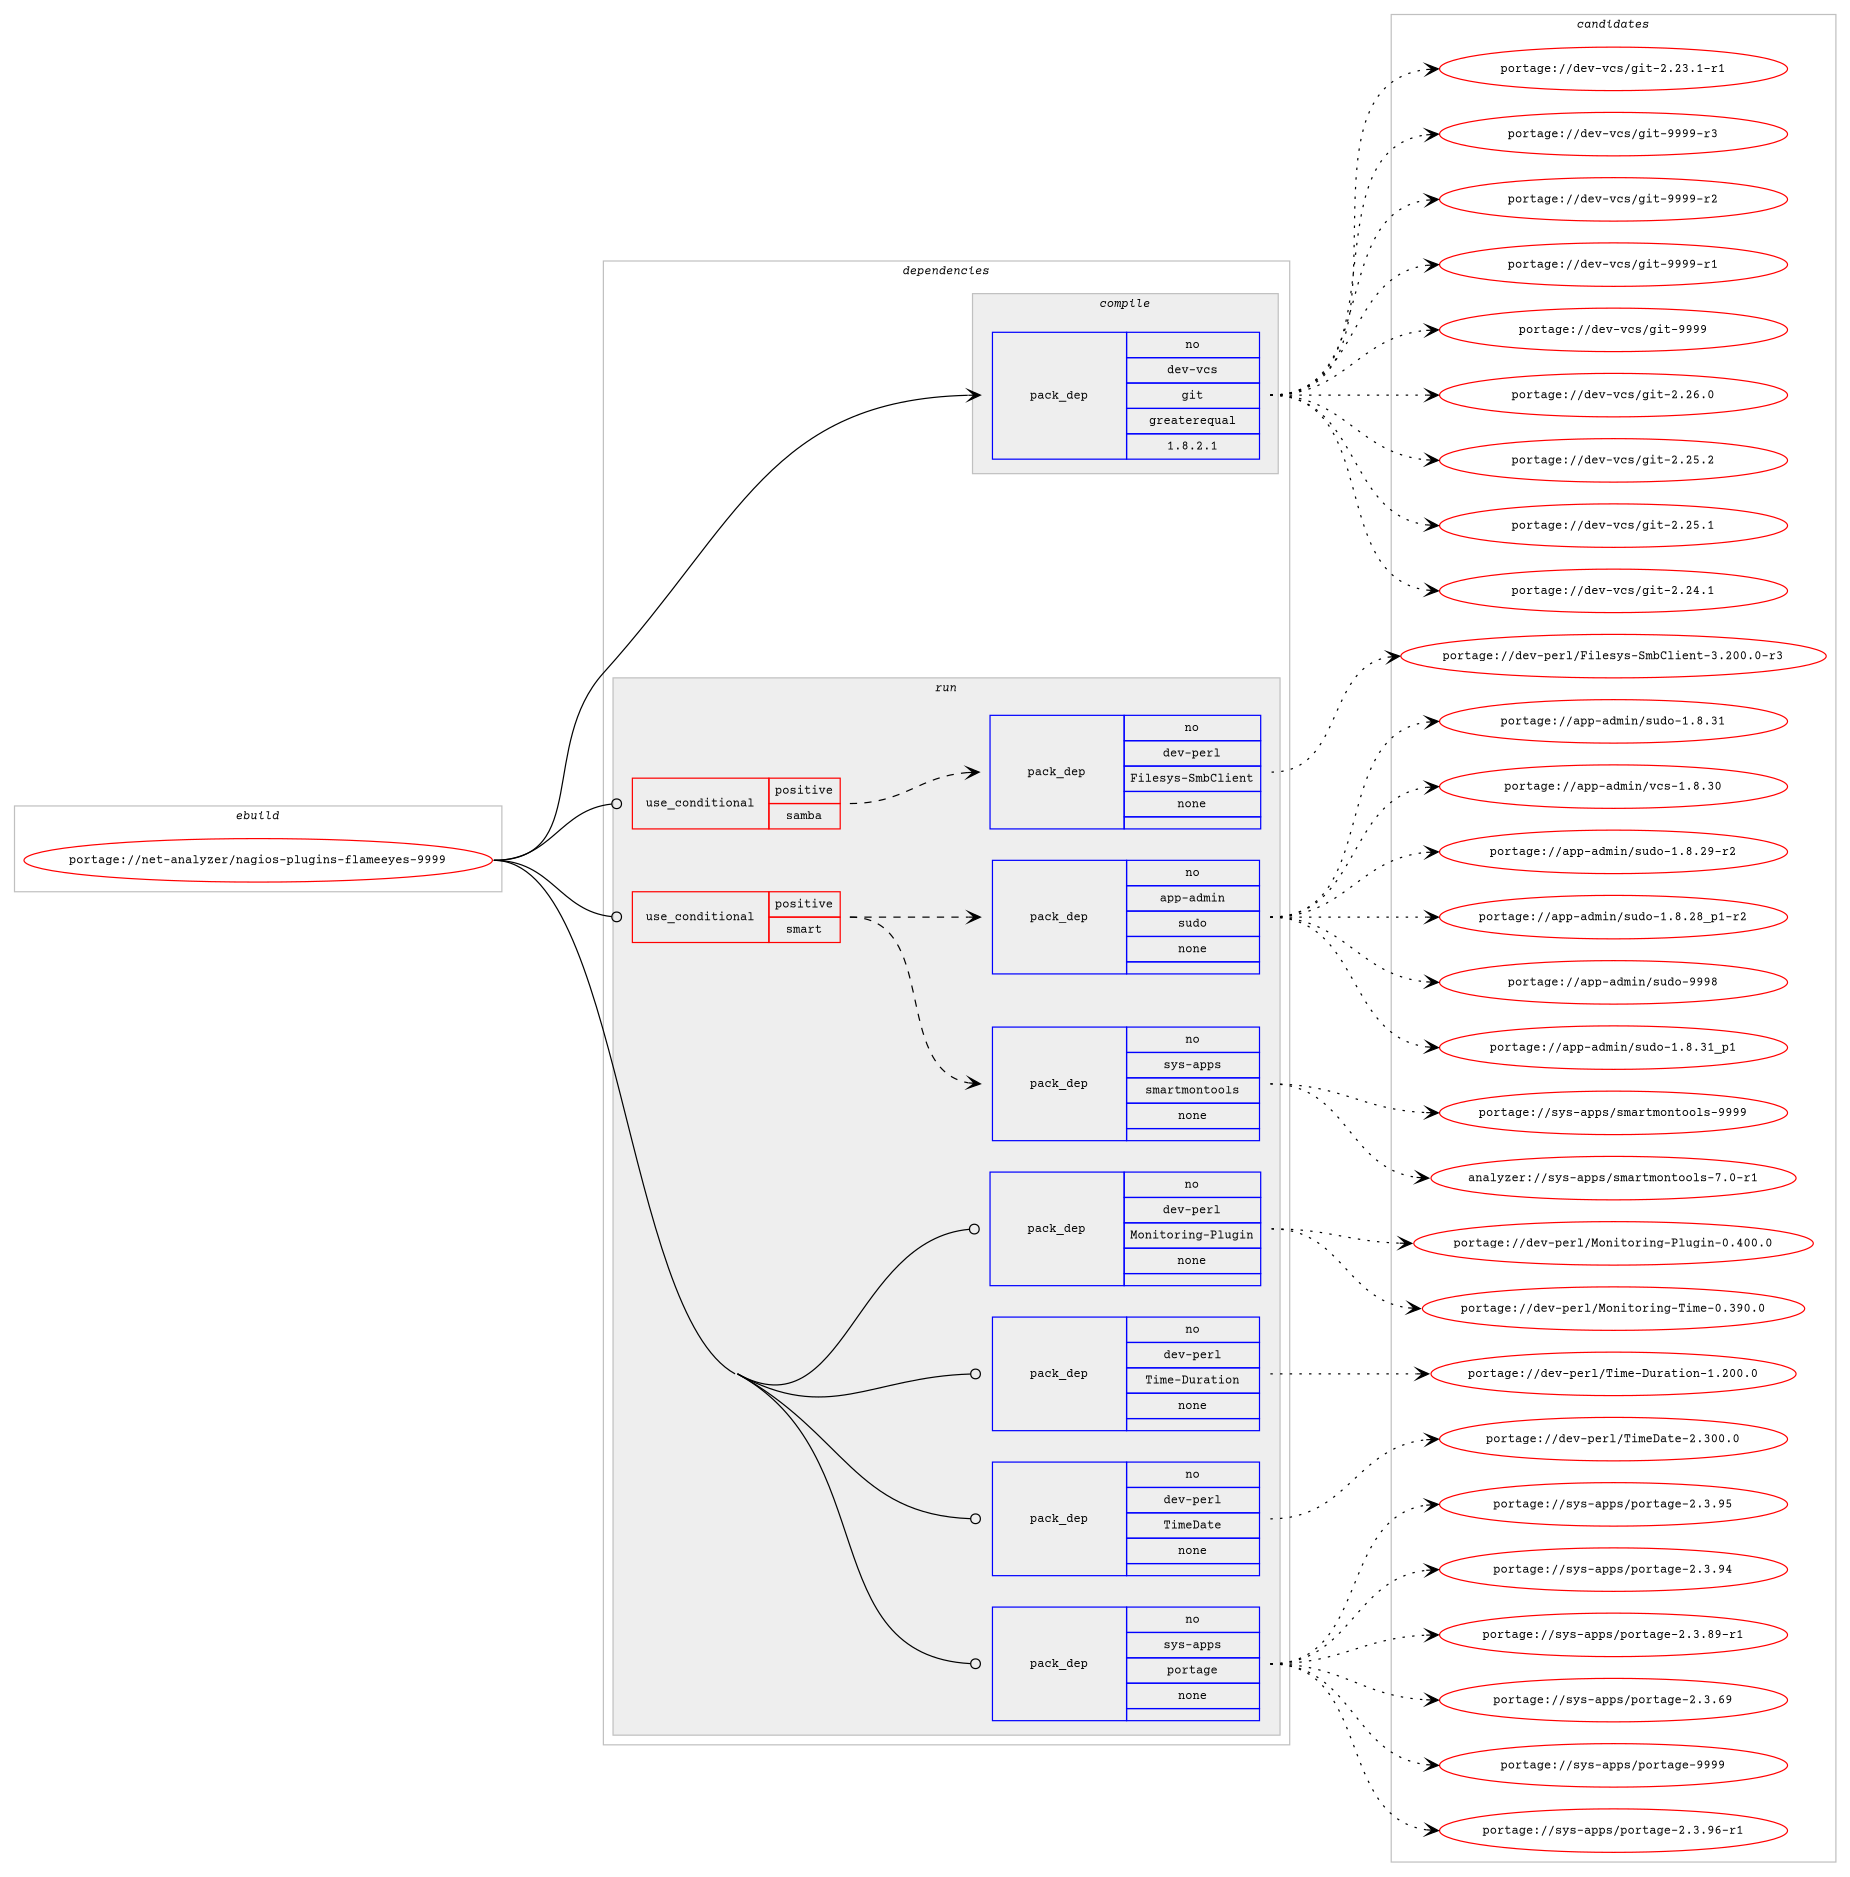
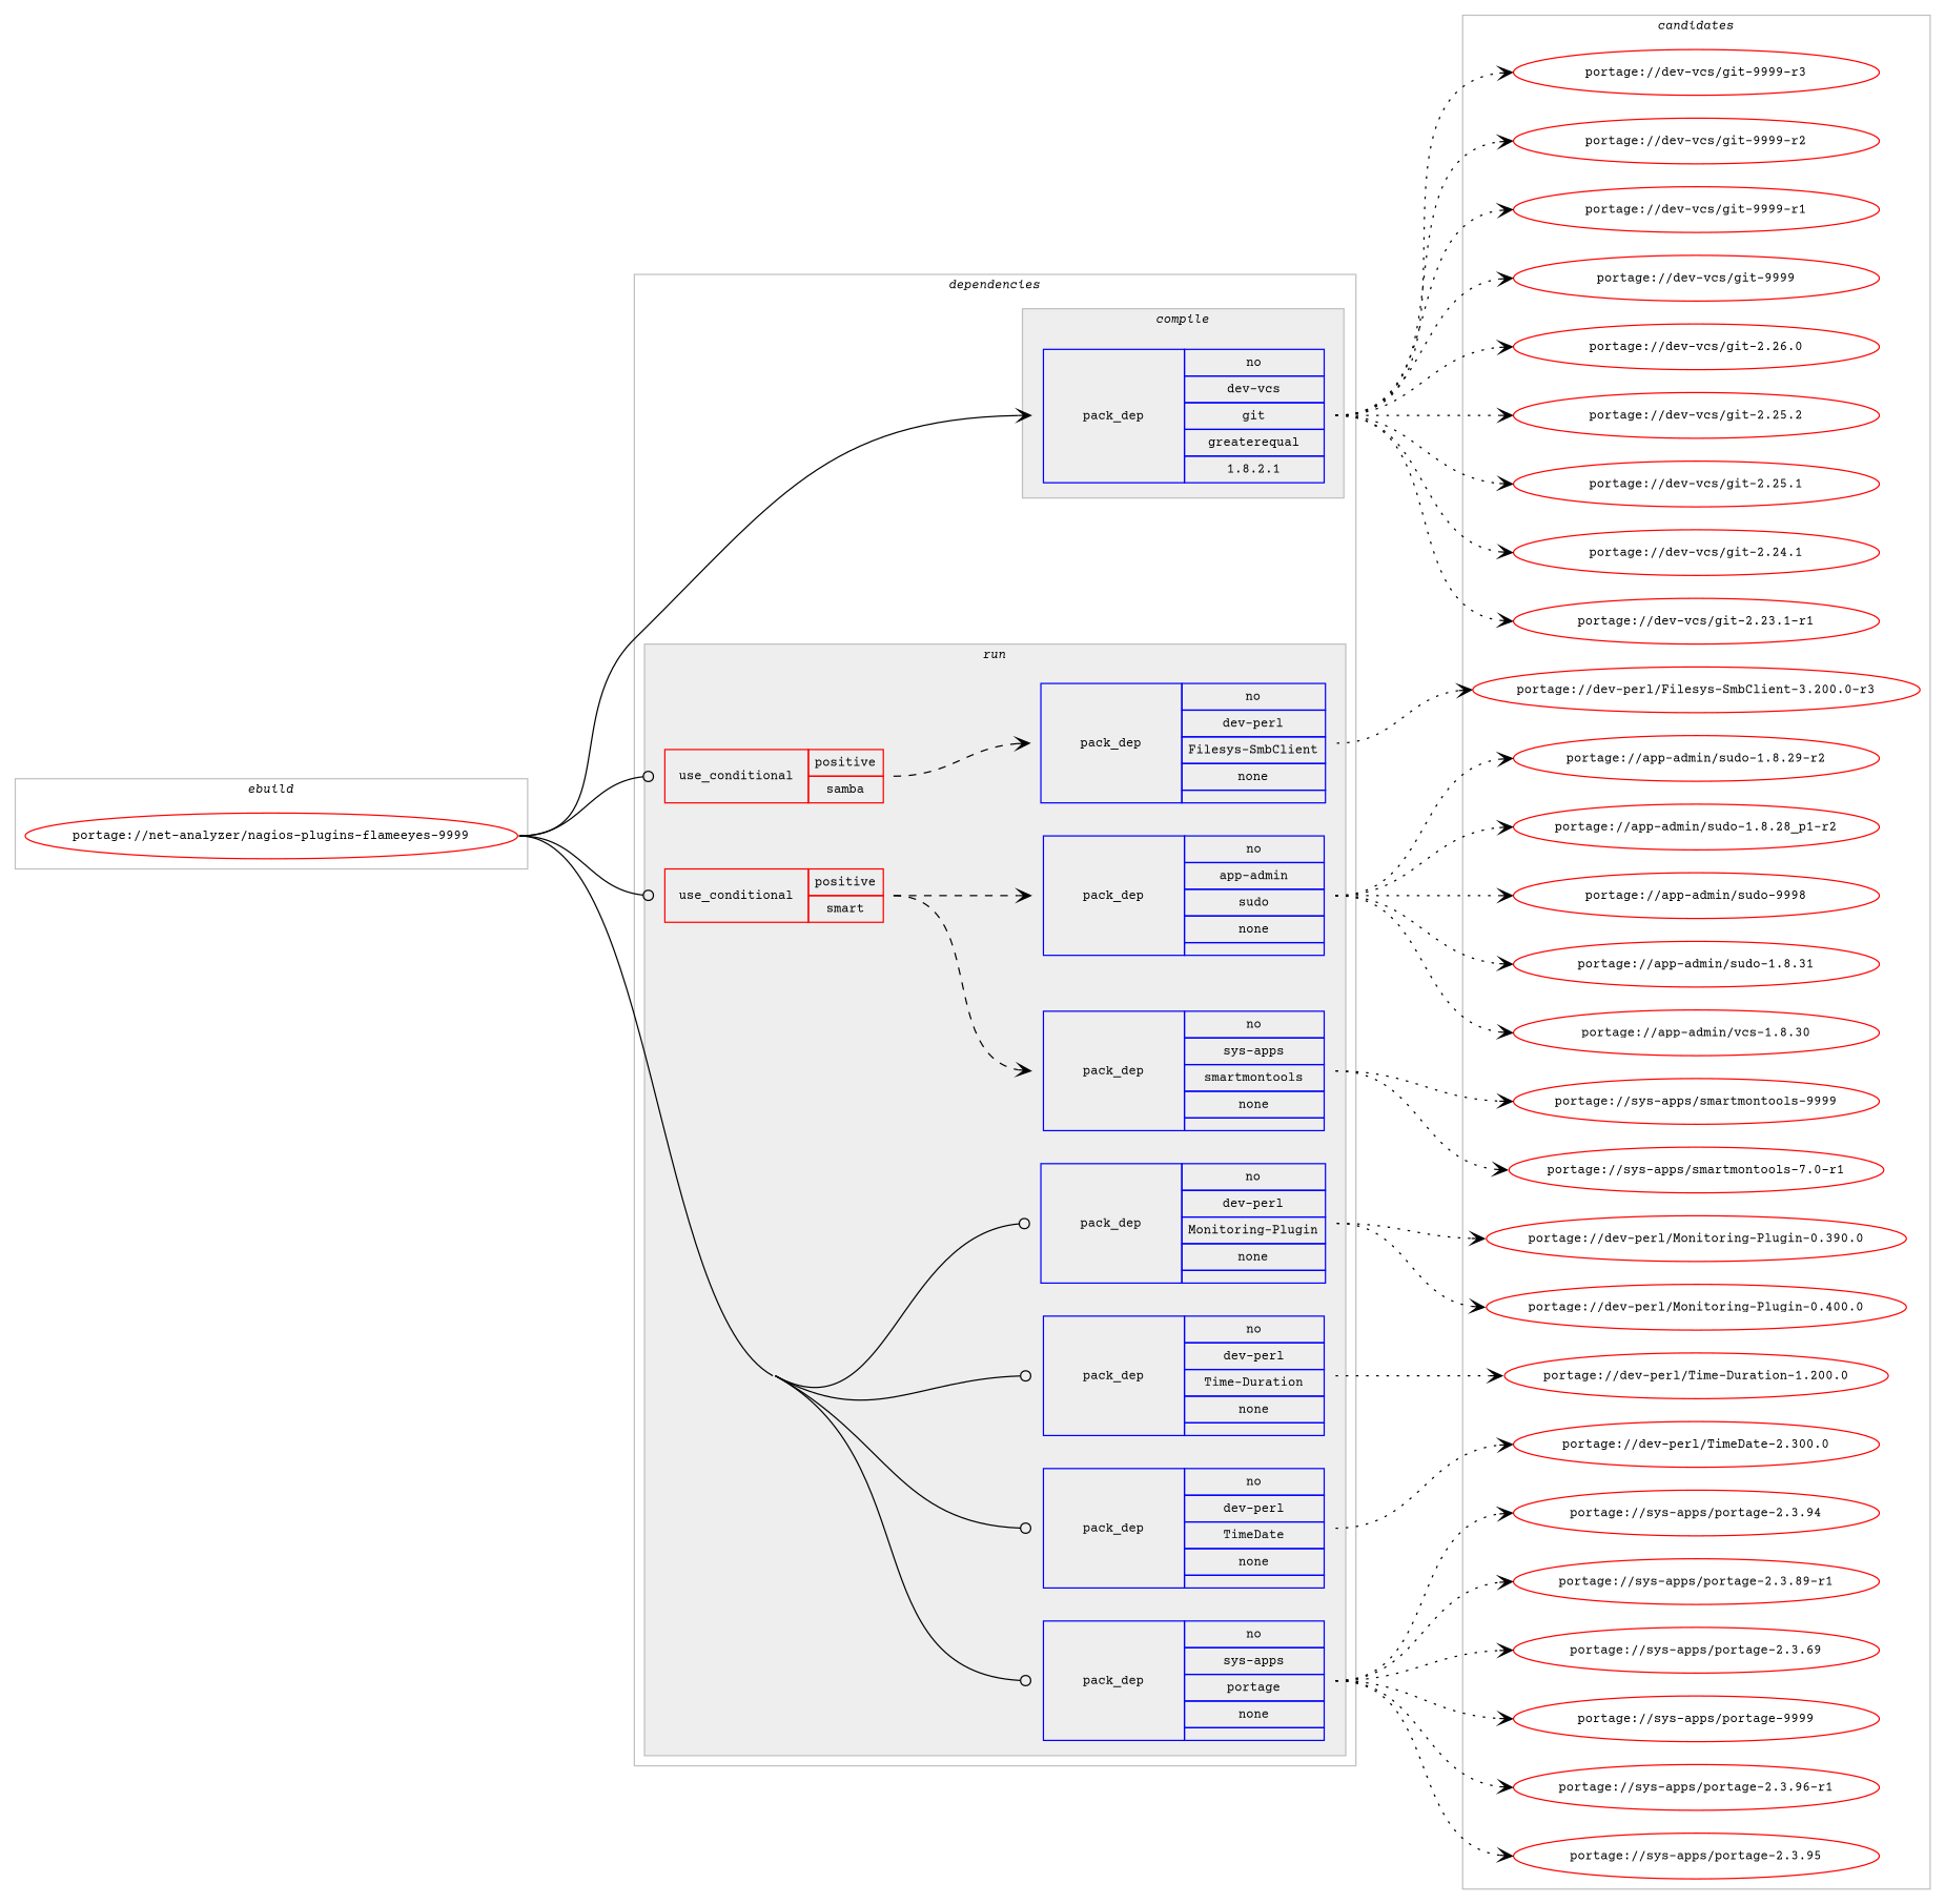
  digraph {
    compound=true
    concentrate=true
    fontname="Courier Prime"
    fontsize=10
    newrank=true
    rankdir=LR
    ranksep=1.5
    node [color=red fontname="Courier Prime" fontsize=10]
    edge [arrowhead=vee fontname="Courier Prime" headport=w style=dotted tailport=e weight=100]
    n1 [label="portage://net-analyzer/nagios-plugins-flameeyes-9999" width=4]
    n2 [color=blue label=<<TABLE BORDER="0" CELLBORDER="1" CELLSPACING="0" CELLPADDING="4" WIDTH="220"><TR><TD ROWSPAN="6" CELLPADDING="30">pack_dep</TD></TR><TR><TD WIDTH="110">no</TD></TR><TR><TD>dev-vcs</TD></TR><TR><TD>git</TD></TR><TR><TD>greaterequal</TD></TR><TR><TD>1.8.2.1</TD></TR></TABLE>> shape=none]
    n3 [color=blue label=<<TABLE BORDER="0" CELLBORDER="1" CELLSPACING="0" CELLPADDING="4" WIDTH="220"><TR><TD ROWSPAN="6" CELLPADDING="30">pack_dep</TD></TR><TR><TD WIDTH="110">no</TD></TR><TR><TD>dev-perl</TD></TR><TR><TD>Filesys-SmbClient</TD></TR><TR><TD>none</TD></TR><TR><TD></TD></TR></TABLE>> shape=none]
    n4 [label=<<TABLE BORDER="0" CELLBORDER="1" CELLSPACING="0" CELLPADDING="4"><TR><TD ROWSPAN="3" CELLPADDING="10">use_conditional</TD></TR><TR><TD>positive</TD></TR><TR><TD>samba</TD></TR></TABLE>> shape=none]
    n5 [color=blue label=<<TABLE BORDER="0" CELLBORDER="1" CELLSPACING="0" CELLPADDING="4" WIDTH="220"><TR><TD ROWSPAN="6" CELLPADDING="30">pack_dep</TD></TR><TR><TD WIDTH="110">no</TD></TR><TR><TD>sys-apps</TD></TR><TR><TD>smartmontools</TD></TR><TR><TD>none</TD></TR><TR><TD></TD></TR></TABLE>> shape=none]
    n6 [color=blue label=<<TABLE BORDER="0" CELLBORDER="1" CELLSPACING="0" CELLPADDING="4" WIDTH="220"><TR><TD ROWSPAN="6" CELLPADDING="30">pack_dep</TD></TR><TR><TD WIDTH="110">no</TD></TR><TR><TD>app-admin</TD></TR><TR><TD>sudo</TD></TR><TR><TD>none</TD></TR><TR><TD></TD></TR></TABLE>> shape=none]
    n7 [label=<<TABLE BORDER="0" CELLBORDER="1" CELLSPACING="0" CELLPADDING="4"><TR><TD ROWSPAN="3" CELLPADDING="10">use_conditional</TD></TR><TR><TD>positive</TD></TR><TR><TD>smart</TD></TR></TABLE>> shape=none]
    n8 [color=blue label=<<TABLE BORDER="0" CELLBORDER="1" CELLSPACING="0" CELLPADDING="4" WIDTH="220"><TR><TD ROWSPAN="6" CELLPADDING="30">pack_dep</TD></TR><TR><TD WIDTH="110">no</TD></TR><TR><TD>dev-perl</TD></TR><TR><TD>Monitoring-Plugin</TD></TR><TR><TD>none</TD></TR><TR><TD></TD></TR></TABLE>> shape=none]
    n9 [color=blue label=<<TABLE BORDER="0" CELLBORDER="1" CELLSPACING="0" CELLPADDING="4" WIDTH="220"><TR><TD ROWSPAN="6" CELLPADDING="30">pack_dep</TD></TR><TR><TD WIDTH="110">no</TD></TR><TR><TD>dev-perl</TD></TR><TR><TD>Time-Duration</TD></TR><TR><TD>none</TD></TR><TR><TD></TD></TR></TABLE>> shape=none]
    n10 [color=blue label=<<TABLE BORDER="0" CELLBORDER="1" CELLSPACING="0" CELLPADDING="4" WIDTH="220"><TR><TD ROWSPAN="6" CELLPADDING="30">pack_dep</TD></TR><TR><TD WIDTH="110">no</TD></TR><TR><TD>dev-perl</TD></TR><TR><TD>TimeDate</TD></TR><TR><TD>none</TD></TR><TR><TD></TD></TR></TABLE>> shape=none]
    n11 [color=blue label=<<TABLE BORDER="0" CELLBORDER="1" CELLSPACING="0" CELLPADDING="4" WIDTH="220"><TR><TD ROWSPAN="6" CELLPADDING="30">pack_dep</TD></TR><TR><TD WIDTH="110">no</TD></TR><TR><TD>sys-apps</TD></TR><TR><TD>portage</TD></TR><TR><TD>none</TD></TR><TR><TD></TD></TR></TABLE>> shape=none]
    n12 [label="portage://dev-vcs/git-9999-r3" width=4]
    n13 [label="portage://dev-vcs/git-9999-r2" width=4]
    n14 [label="portage://dev-vcs/git-9999-r1" width=4]
    n15 [label="portage://dev-vcs/git-9999" width=4]
    n16 [label="portage://dev-vcs/git-2.26.0" width=4]
    n17 [label="portage://dev-vcs/git-2.25.2" width=4]
    n18 [label="portage://dev-vcs/git-2.25.1" width=4]
    n19 [label="portage://dev-vcs/git-2.24.1" width=4]
    n20 [label="portage://dev-vcs/git-2.23.1-r1" width=4]
    n21 [label="portage://dev-perl/Filesys-SmbClient-3.200.0-r3" width=4]
    n22 [label="portage://sys-apps/smartmontools-9999" width=4]
-   n23 [label="analyzer://sys-apps/smartmontools-7.0-r1" width=4]
+   n23 [label="portage://sys-apps/smartmontools-7.0-r1" width=4]
    n24 [label="portage://app-admin/sudo-9998" width=4]
-   n25 [label="portage://app-admin/sudo-1.8.31_p1" width=4]
    n26 [label="portage://app-admin/sudo-1.8.31" width=4]
    n27 [label="portage://app-admin/vcs-1.8.30" width=4]
    n28 [label="portage://app-admin/sudo-1.8.29-r2" width=4]
    n29 [label="portage://app-admin/sudo-1.8.28_p1-r2" width=4]
    n30 [label="portage://dev-perl/Monitoring-Plugin-0.400.0" width=4]
-   n31 [label="portage://dev-perl/Monitoring-Time-0.390.0" width=4]
+   n31 [label="portage://dev-perl/Monitoring-Plugin-0.390.0" width=4]
    n32 [label="portage://dev-perl/Time-Duration-1.200.0" width=4]
    n33 [label="portage://dev-perl/TimeDate-2.300.0" width=4]
    n34 [label="portage://sys-apps/portage-9999" width=4]
    n35 [label="portage://sys-apps/portage-2.3.96-r1" width=4]
    n36 [label="portage://sys-apps/portage-2.3.95" width=4]
    n37 [label="portage://sys-apps/portage-2.3.94" width=4]
    n38 [label="portage://sys-apps/portage-2.3.89-r1" width=4]
    n39 [label="portage://sys-apps/portage-2.3.69" width=4]
    subgraph cluster_1 {
      color=gray
      label=<<i>ebuild</i>>
      rank=same
      n1
    }
    subgraph cluster_2 {
      color=gray
      label=<<i>dependencies</i>>
      subgraph cluster_3 {
        color=gray
        fillcolor="#eeeeee"
        label=<<i>compile</i>>
        style=filled
        subgraph sub_4 {
          color=gray
          fillcolor="#eeeeee"
          label=<<i>compile</i>>
          style=filled
          n2
        }
      }
      subgraph cluster_5 {
        color=gray
        fillcolor="#eeeeee"
        label=<<i>compile and run</i>>
        style=filled
      }
      subgraph cluster_6 {
        color=gray
        fillcolor="#eeeeee"
        label=<<i>run</i>>
        style=filled
        subgraph sub_7 {
          color=gray
          fillcolor="#eeeeee"
          label=<<i>run</i>>
          style=filled
          n4
          subgraph sub_8 {
            color=gray
            fillcolor="#eeeeee"
            label=<<i>run</i>>
            style=filled
            n3
          }
        }
        subgraph sub_9 {
          color=gray
          fillcolor="#eeeeee"
          label=<<i>run</i>>
          style=filled
          n7
          subgraph sub_10 {
            color=gray
            fillcolor="#eeeeee"
            label=<<i>run</i>>
            style=filled
            n5
          }
          subgraph sub_11 {
            color=gray
            fillcolor="#eeeeee"
            label=<<i>run</i>>
            style=filled
            n6
          }
        }
        subgraph sub_12 {
          color=gray
          fillcolor="#eeeeee"
          label=<<i>run</i>>
          style=filled
          n8
        }
        subgraph sub_13 {
          color=gray
          fillcolor="#eeeeee"
          label=<<i>run</i>>
          style=filled
          n9
        }
        subgraph sub_14 {
          color=gray
          fillcolor="#eeeeee"
          label=<<i>run</i>>
          style=filled
          n10
        }
        subgraph sub_15 {
          color=gray
          fillcolor="#eeeeee"
          label=<<i>run</i>>
          style=filled
          n11
        }
      }
    }
    subgraph cluster_16 {
      color=gray
      label=<<i>candidates</i>>
      rank=same
      subgraph sub_17 {
        color=black
        label=<<i>candidates</i>>
        nodesep=1
        rank=same
        n12
        n13
        n14
        n15
        n16
        n17
        n18
        n19
        n20
      }
      subgraph sub_18 {
        color=black
        label=<<i>candidates</i>>
        nodesep=1
        rank=same
        n21
      }
      subgraph sub_19 {
        color=black
        label=<<i>candidates</i>>
        nodesep=1
        rank=same
        n22
        n23
      }
      subgraph sub_20 {
        color=black
        label=<<i>candidates</i>>
        nodesep=1
        rank=same
        n24
-       n25
        n26
        n27
        n28
        n29
      }
      subgraph sub_21 {
        color=black
        label=<<i>candidates</i>>
        nodesep=1
        rank=same
        n30
        n31
      }
      subgraph sub_22 {
        color=black
        label=<<i>candidates</i>>
        nodesep=1
        rank=same
        n32
      }
      subgraph sub_23 {
        color=black
        label=<<i>candidates</i>>
        nodesep=1
        rank=same
        n33
      }
      subgraph sub_24 {
        color=black
        label=<<i>candidates</i>>
        nodesep=1
        rank=same
        n34
        n35
        n36
        n37
        n38
        n39
      }
    }
    n1 -> n2 [style=solid weight=20]
    n1 -> n4 [arrowhead=odot style=solid weight=20]
    n1 -> n7 [arrowhead=odot style=solid weight=20]
    n1 -> n8 [arrowhead=odot style=solid weight=20]
    n1 -> n9 [arrowhead=odot style=solid weight=20]
    n1 -> n10 [arrowhead=odot style=solid weight=20]
    n1 -> n11 [arrowhead=odot style=solid weight=20]
    n2 -> n12
    n2 -> n13
    n2 -> n14
    n2 -> n15
    n2 -> n16
    n2 -> n17
    n2 -> n18
    n2 -> n19
    n2 -> n20
    n3 -> n21
    n4 -> n3 [style=dashed weight=20]
    n5 -> n22
    n5 -> n23
    n6 -> n24
-   n6 -> n25
    n6 -> n26
    n6 -> n27
    n6 -> n28
    n6 -> n29
    n7 -> n5 [style=dashed weight=20]
    n7 -> n6 [style=dashed weight=20]
    n8 -> n30
    n8 -> n31
    n9 -> n32
    n10 -> n33
    n11 -> n34
    n11 -> n35
    n11 -> n36
    n11 -> n37
    n11 -> n38
    n11 -> n39
  }
